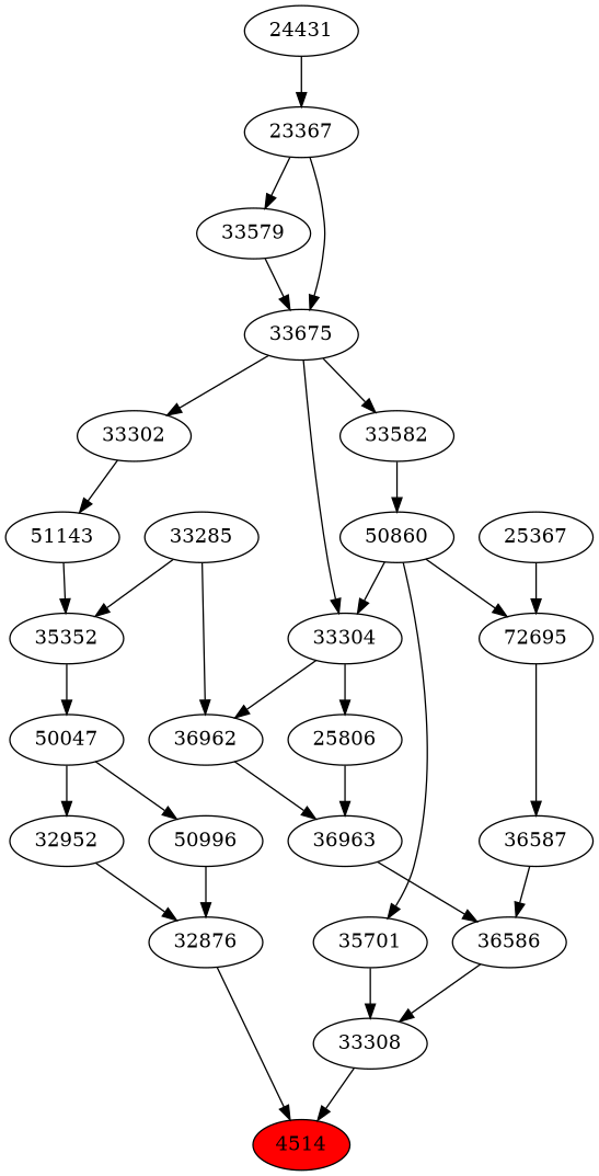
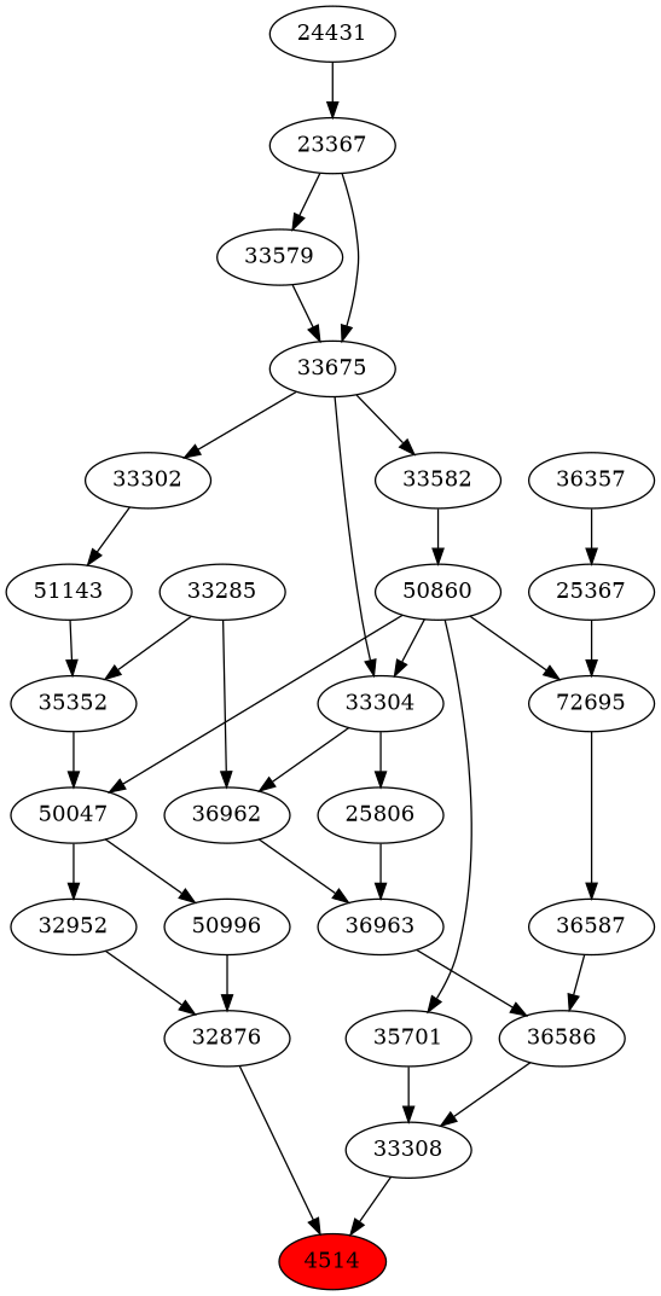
  strict digraph {
    n1 [fillcolor=red label=4514 style=filled]
    n2 [label=32876]
    n3 [label=33308]
    n4 [label=50996]
    n5 [label=32952]
    n6 [label=36586]
    n7 [label=35701]
    n8 [label=50047]
    n9 [label=36587]
    n10 [label=36963]
    n11 [label=50860]
    n12 [label=72695]
    n13 [label=33304]
    n14 [label=33285]
    n15 [label=35352]
    n16 [label=36962]
    n17 [label=25806]
    n18 [label=33582]
    n19 [label=51143]
    n20 [label=25367]
    n21 [label=33675]
    n22 [label=33302]
+   n23 [label=36357]
    n24 [label=33579]
    n25 [label=23367]
    n26 [label=24431]
    n2 -> n1
    n3 -> n1
    n4 -> n2
    n5 -> n2
    n6 -> n3
    n7 -> n3
    n8 -> n4
    n8 -> n5
    n9 -> n6
    n10 -> n6
    n11 -> n7
+   n11 -> n8
    n11 -> n12
    n11 -> n13
    n12 -> n9
    n13 -> n16
    n13 -> n17
    n14 -> n15
    n14 -> n16
    n15 -> n8
    n16 -> n10
    n17 -> n10
    n18 -> n11
    n19 -> n15
    n20 -> n12
    n21 -> n13
    n21 -> n18
    n21 -> n22
    n22 -> n19
+   n23 -> n20
    n24 -> n21
    n25 -> n21
    n25 -> n24
    n26 -> n25
  }
